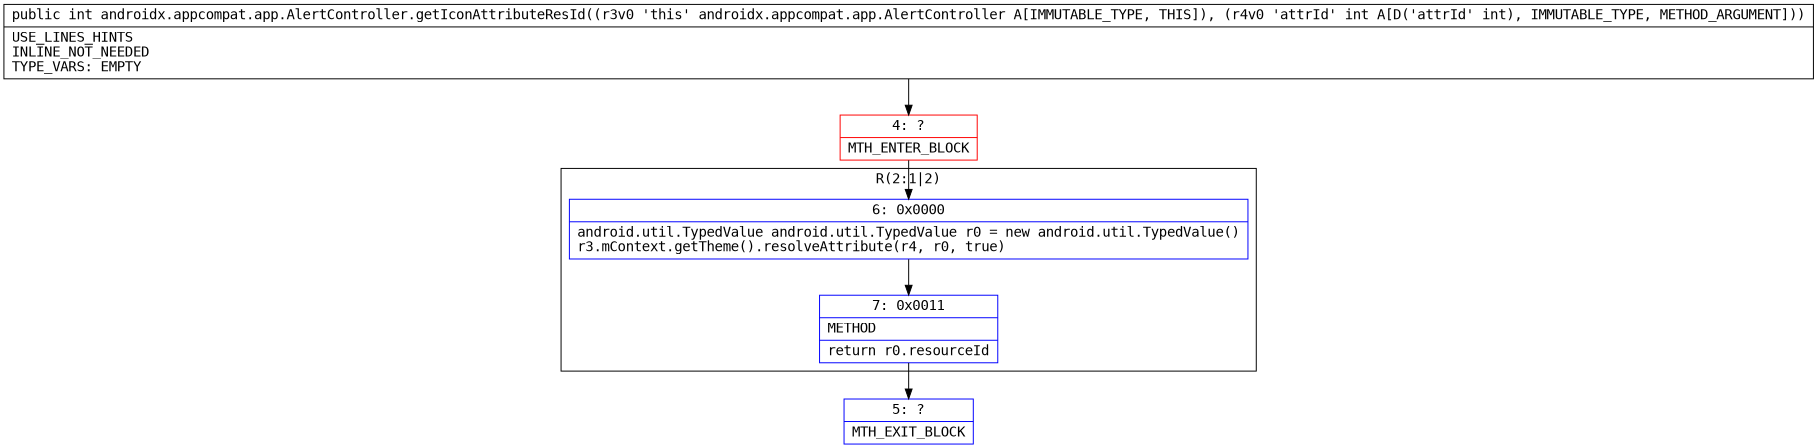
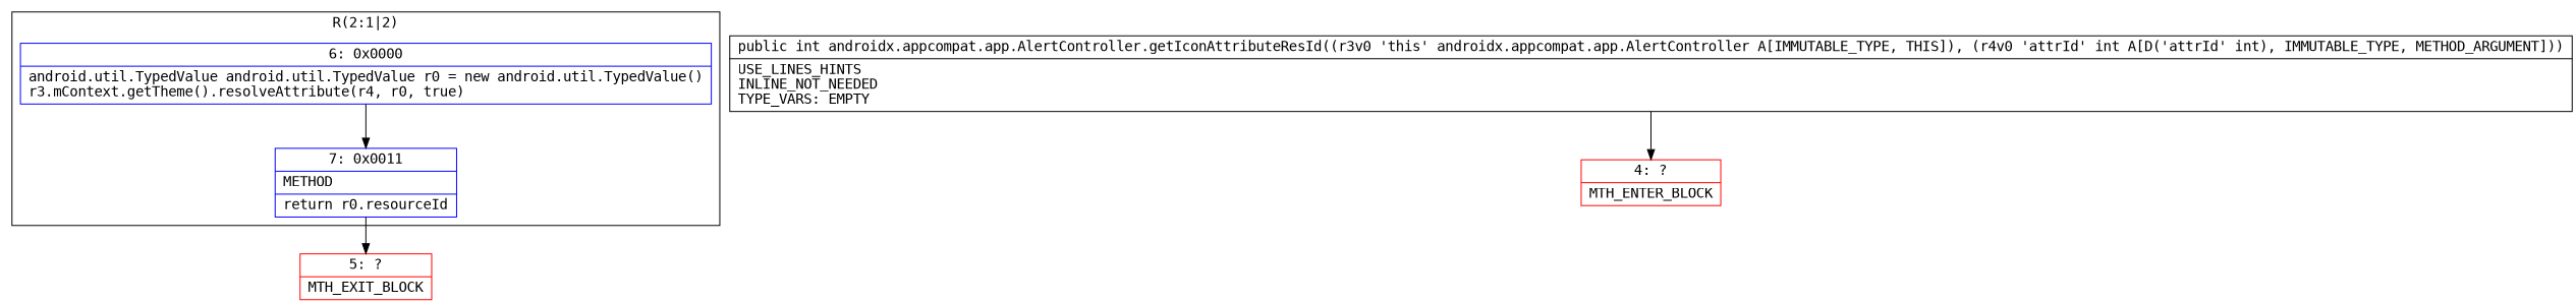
  digraph {
    fontname="DejaVu Sans Mono"
    node [color=blue fontname="DejaVu Sans Mono" shape=record]
    edge [fontname="DejaVu Sans Mono"]
    n1 [label="{6\:\ 0x0000|android.util.TypedValue android.util.TypedValue r0 = new android.util.TypedValue()\lr3.mContext.getTheme().resolveAttribute(r4, r0, true)\l}"]
    n2 [label="{7\:\ 0x0011|METHOD\l|return r0.resourceId\l}"]
-   n3 [label="{5\:\ ?|MTH_EXIT_BLOCK\l}"]
+   n3 [color=red label="{5\:\ ?|MTH_EXIT_BLOCK\l}"]
    n4 [color=red label="{4\:\ ?|MTH_ENTER_BLOCK\l}"]
    n5 [label="{public int androidx.appcompat.app.AlertController.getIconAttributeResId((r3v0 'this' androidx.appcompat.app.AlertController A[IMMUTABLE_TYPE, THIS]), (r4v0 'attrId' int A[D('attrId' int), IMMUTABLE_TYPE, METHOD_ARGUMENT]))  | USE_LINES_HINTS\lINLINE_NOT_NEEDED\lTYPE_VARS: EMPTY\l}" color=""]
    subgraph cluster_1 {
      label="R(2:1|2)"
      n1
      n2
    }
    n1 -> n2
    n2 -> n3
-   n4 -> n1
    n5 -> n4
  }
